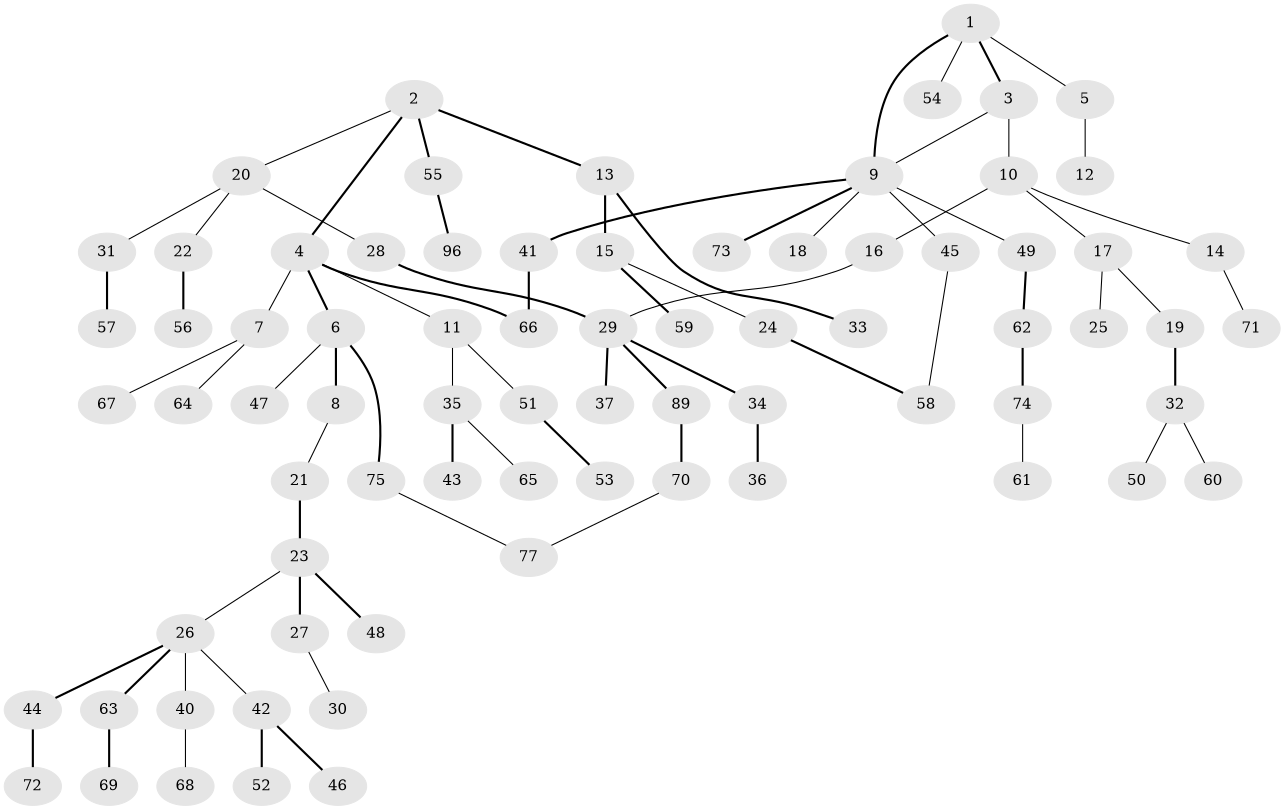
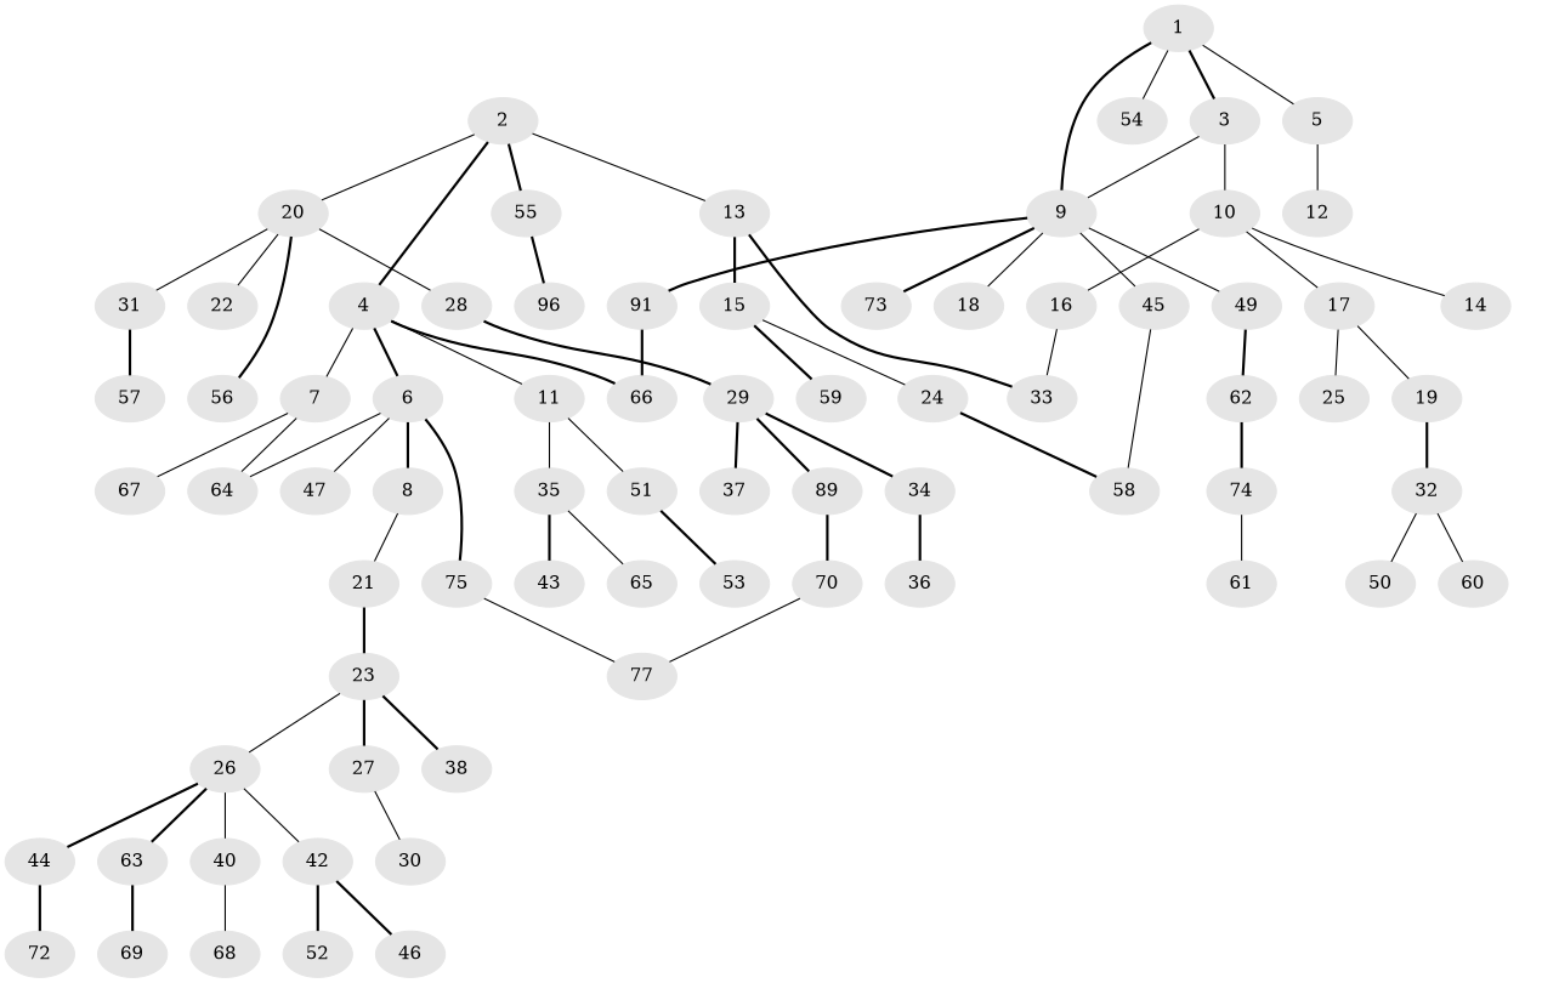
  graph {
    node [color=gray90 style=filled]
    edge [style=solid]
    1
    3
    5
    9
    54
    2
    4
    13
    20
    55
    10
    12
    18
-   41
+   41 [label=91]
    45
    49
    73
    6
    7
    11
    66
    15
    33
    22
    28
    31
    56
    n28 [label=96]
    14
    16
    17
    8
    47
    64
    75
    67
    35
    51
    21
    77
    23
    58
    62
-   71
    29
    19
    25
    43
    65
    53
    24
    59
    34
    37
    n55 [label=89]
    32
    50
    60
    57
    26
    27
-   38 [label=48]
+   38
    40
    42
    44
    63
    30
    68
    46
    52
    72
    69
    36
    70
    74
    61
    1 -- 3 [style=bold]
    1 -- 5
    1 -- 9 [style=bold]
    1 -- 54
    3 -- 9
    3 -- 10
    5 -- 12
    9 -- 18
    9 -- 41 [style=bold]
    9 -- 45
    9 -- 49
    9 -- 73 [style=bold]
    2 -- 4 [style=bold]
-   2 -- 13 [style=bold]
+   2 -- 13
    2 -- 20
    2 -- 55 [style=bold]
    4 -- 6 [style=bold]
    4 -- 7
    4 -- 11
    4 -- 66 [style=bold]
    13 -- 15 [style=bold]
    13 -- 33 [style=bold]
    20 -- 22
    20 -- 28
    20 -- 31
-   22 -- 56 [style=bold]
+   20 -- 56 [style=bold]
    55 -- n28 [style=bold]
    10 -- 14
    10 -- 16
    10 -- 17
    41 -- 66 [style=bold]
    45 -- 58
    49 -- 62 [style=bold]
    6 -- 8 [style=bold]
    6 -- 47
+   6 -- 64
    6 -- 75 [style=bold]
    7 -- 64
    7 -- 67
    11 -- 35
    11 -- 51
    15 -- 24
    15 -- 59 [style=bold]
    28 -- 29 [style=bold]
    31 -- 57 [style=bold]
-   14 -- 71
-   16 -- 29
+   16 -- 33
    17 -- 19
    17 -- 25
    8 -- 21
    75 -- 77
    35 -- 43 [style=bold]
    35 -- 65
    51 -- 53 [style=bold]
    21 -- 23 [style=bold]
    23 -- 26
    23 -- 27 [style=bold]
    23 -- 38 [style=bold]
    62 -- 74 [style=bold]
    29 -- 34 [style=bold]
    29 -- 37 [style=bold]
    29 -- n55 [style=bold]
    19 -- 32 [style=bold]
    24 -- 58 [style=bold]
    34 -- 36 [style=bold]
    n55 -- 70 [style=bold]
    32 -- 50
    32 -- 60
    26 -- 40
    26 -- 42
    26 -- 44 [style=bold]
    26 -- 63 [style=bold]
    27 -- 30
    40 -- 68
    42 -- 46 [style=bold]
    42 -- 52 [style=bold]
    44 -- 72 [style=bold]
    63 -- 69 [style=bold]
    70 -- 77
    74 -- 61
  }
